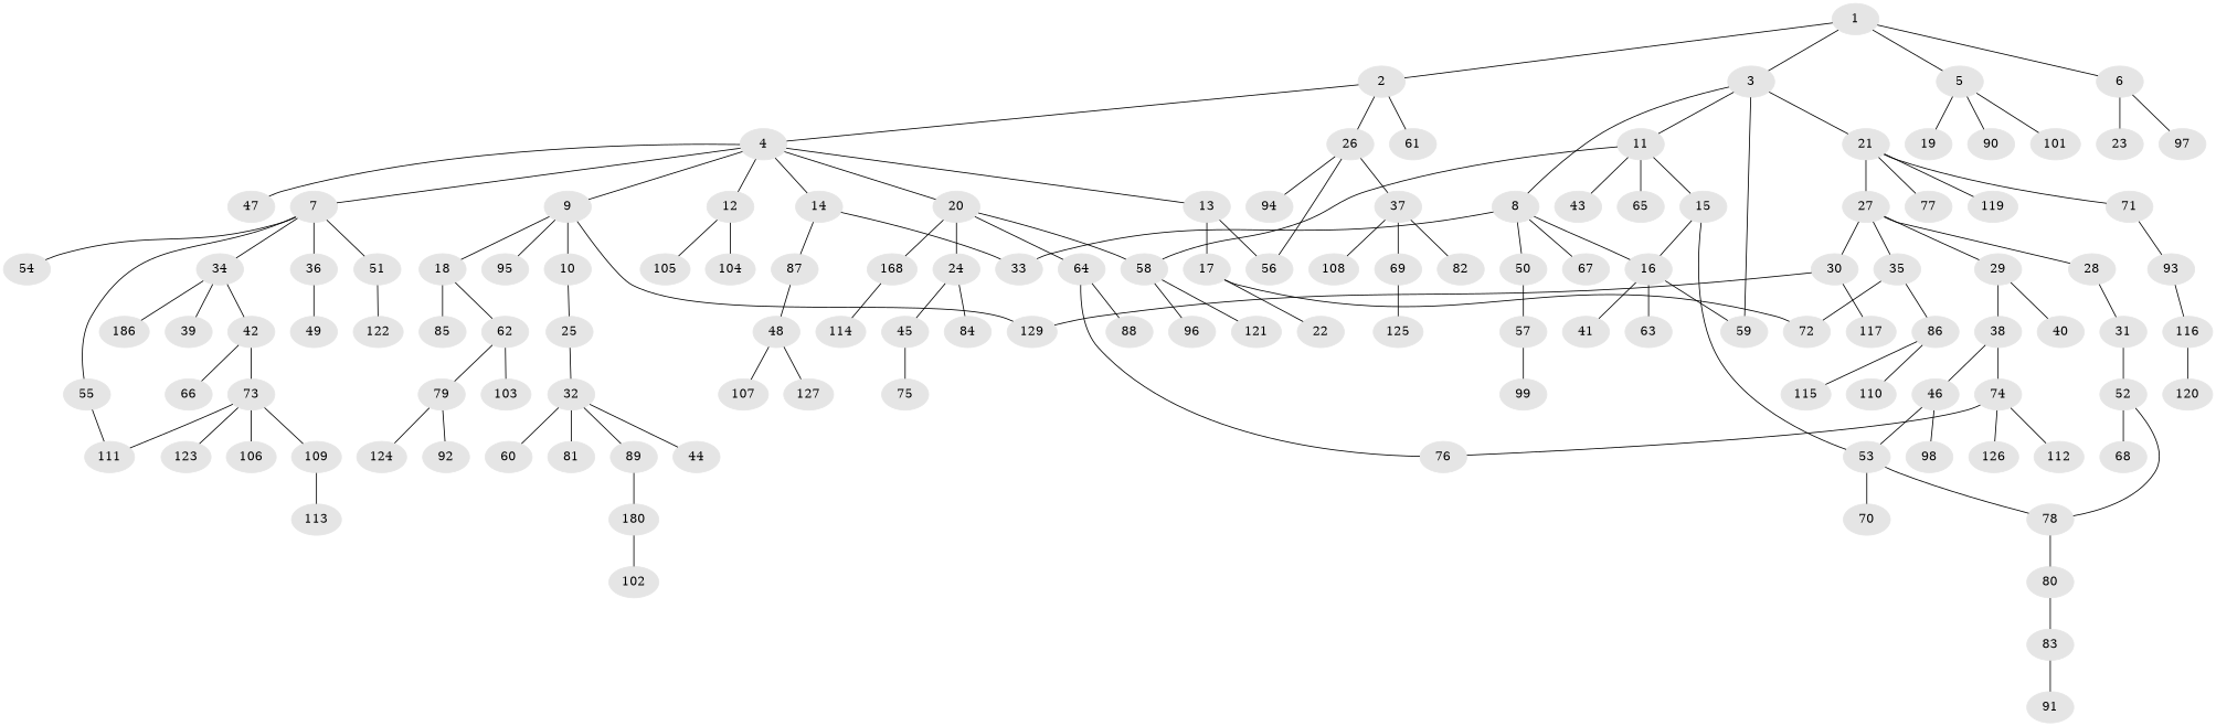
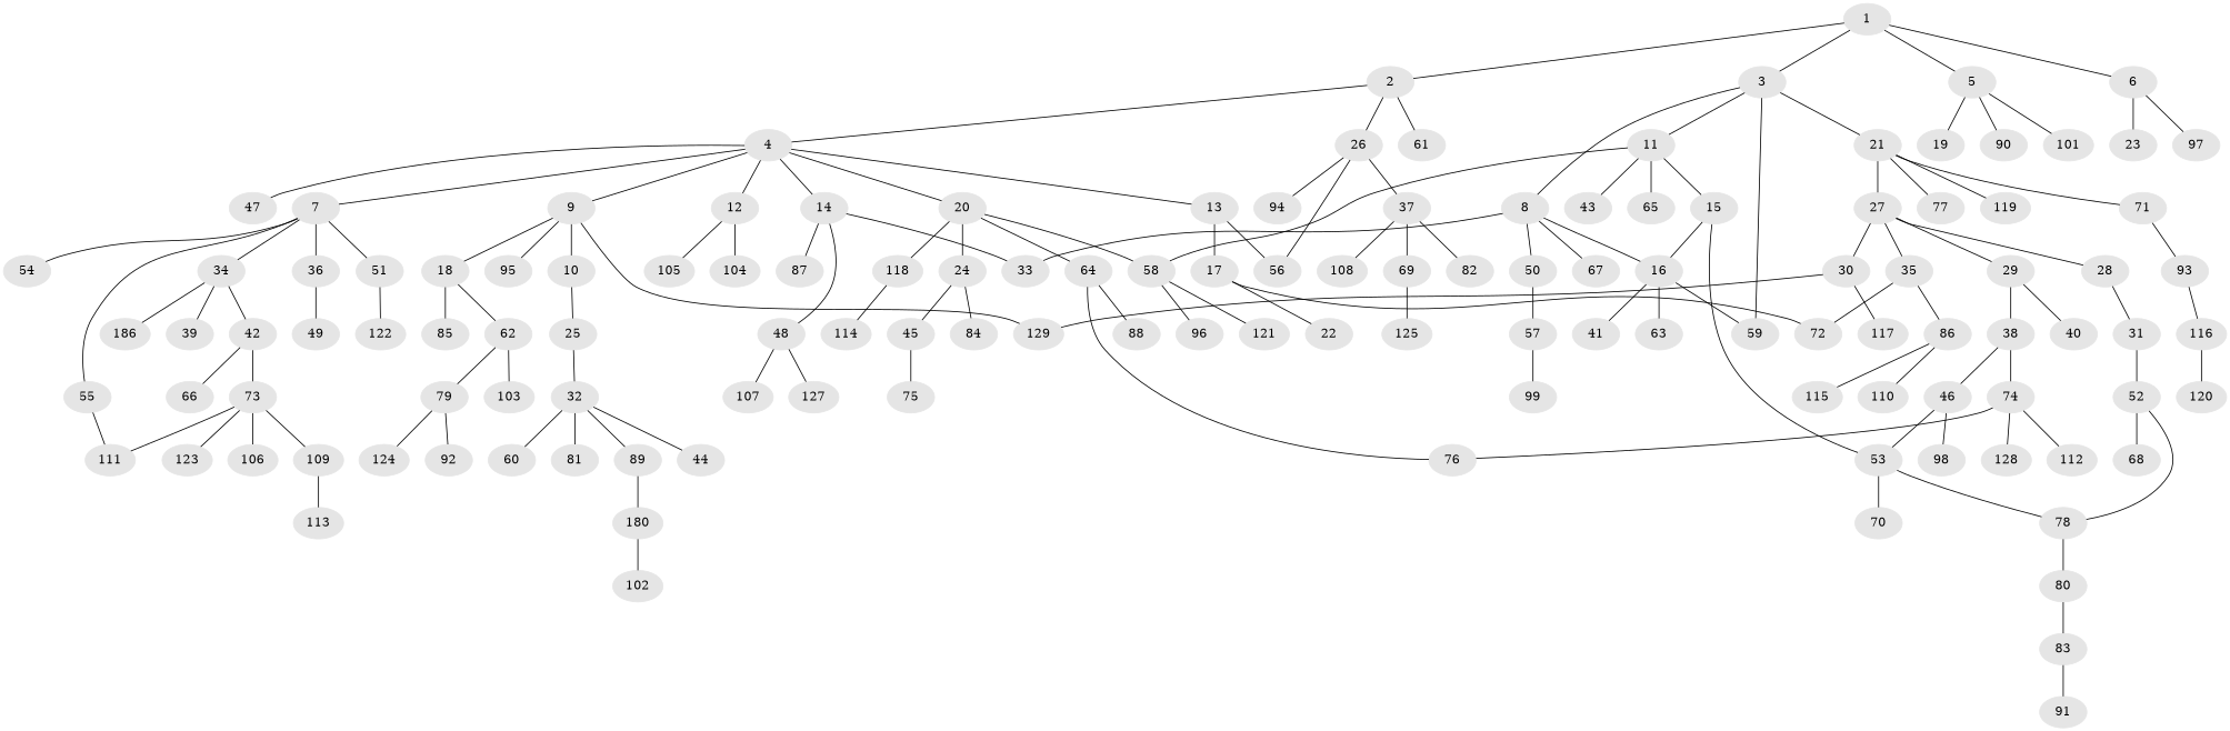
  graph {
    node [color=gray90 style=filled]
    1
    2
    3
    5
    6
    4
    26
    61
    8
    11
    21
    59
    19
    90
    101
    23
    97
    7
    9
    12
    13
    14
    20
    47
    56
    37
    94
    16
    33
    50
    67
    15
    43
    58
    65
    27
    71
    77
    119
    34
    36
    51
    54
    55
    10
    18
    95
    129
    104
    105
    17
    48
    87
    24
    64
-   118 [label=168]
+   118
    39
    42
    n59 [label=186]
    49
    122
    111
    41
    63
    57
    25
    62
    85
    32
    53
    96
    121
    22
    72
    107
    127
    78
    70
    103
    79
    45
    84
    76
    88
    114
    28
    29
    30
    35
    93
    75
    44
    60
    81
    89
    69
    82
    108
    31
    38
    40
    117
    86
    52
    74
    112
-   128 [label=126]
+   128
    46
    68
    n110 [label=180]
    66
    73
    110
    115
    125
    98
    106
    109
    123
    99
    80
    92
    124
    116
    113
    83
    91
    102
    120
    1 -- 2
    1 -- 3
    1 -- 5
    1 -- 6
    2 -- 4
    2 -- 26
    2 -- 61
    3 -- 8
    3 -- 11
    3 -- 21
    3 -- 59
    5 -- 19
    5 -- 90
    5 -- 101
    6 -- 23
    6 -- 97
    4 -- 7
    4 -- 9
    4 -- 12
    4 -- 13
    4 -- 14
    4 -- 20
    4 -- 47
    26 -- 56
    26 -- 37
    26 -- 94
    8 -- 16
    8 -- 33
    8 -- 50
    8 -- 67
    11 -- 15
    11 -- 43
    11 -- 58
    11 -- 65
    21 -- 27
    21 -- 71
    21 -- 77
    21 -- 119
    7 -- 34
    7 -- 36
    7 -- 51
    7 -- 54
    7 -- 55
    9 -- 10
    9 -- 18
    9 -- 95
    9 -- 129
    12 -- 104
    12 -- 105
    13 -- 56
    13 -- 17
    14 -- 33
-   87 -- 48
+   14 -- 48
    14 -- 87
    20 -- 58
    20 -- 24
    20 -- 64
    20 -- 118
    37 -- 69
    37 -- 82
    37 -- 108
    16 -- 59
    16 -- 41
    16 -- 63
    50 -- 57
    15 -- 16
    15 -- 53
    58 -- 96
    58 -- 121
    27 -- 28
    27 -- 29
    27 -- 30
    27 -- 35
    71 -- 93
    34 -- 39
    34 -- 42
    34 -- n59
    36 -- 49
    51 -- 122
    55 -- 111
    10 -- 25
    18 -- 62
    18 -- 85
    17 -- 22
    17 -- 72
    48 -- 107
    48 -- 127
    24 -- 45
    24 -- 84
    64 -- 76
    64 -- 88
    118 -- 114
    42 -- 66
    42 -- 73
    57 -- 99
    25 -- 32
    62 -- 103
    62 -- 79
    32 -- 44
    32 -- 60
    32 -- 81
    32 -- 89
    53 -- 78
    53 -- 70
    78 -- 80
    79 -- 92
    79 -- 124
    45 -- 75
    28 -- 31
    29 -- 38
    29 -- 40
    30 -- 129
    30 -- 117
    35 -- 72
    35 -- 86
    93 -- 116
    89 -- n110
    69 -- 125
    31 -- 52
    38 -- 74
    38 -- 46
    86 -- 110
    86 -- 115
    52 -- 78
    52 -- 68
    74 -- 76
    74 -- 112
    74 -- 128
    46 -- 53
    46 -- 98
    n110 -- 102
    73 -- 111
    73 -- 106
    73 -- 109
    73 -- 123
    109 -- 113
    80 -- 83
    116 -- 120
    83 -- 91
  }
